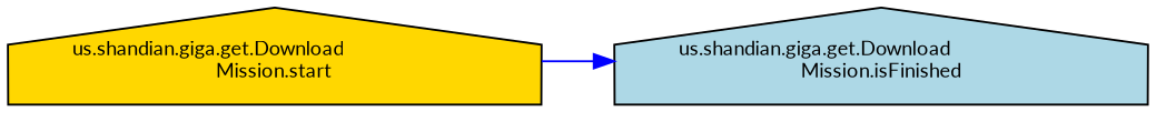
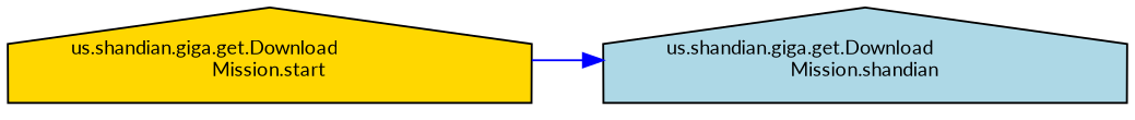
  digraph {
    rankdir=LR
    fontname=Lato
    node [color=black fontname=Lato fontsize=10 shape=house style=filled]
    n1 [fillcolor=gold fontcolor=black height=0.2 label="us.shandian.giga.get.Download\lMission.start" width=0.4]
-   n2 [fillcolor=lightblue height=0.2 label="us.shandian.giga.get.Download\lMission.isFinished" width=0.4]
+   n2 [fillcolor=lightblue height=0.2 label="us.shandian.giga.get.Download\lMission.shandian" width=0.4]
    n1 -> n2 [color=blue fontname=Lato fontsize=10 labelfontname=Helvetica labelfontsize=10 style=solid]
  }
